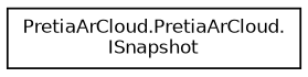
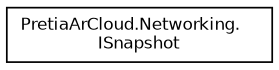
  digraph {
    rankdir=LR
-   n1 [color=black fillcolor=white fontname=Helvetica fontsize=10 height=0.2 label="PretiaArCloud.PretiaArCloud.\lISnapshot" shape=record style=filled width=0.4]
+   n1 [color=black fillcolor=white fontname=Helvetica fontsize=10 height=0.2 label="PretiaArCloud.Networking.\lISnapshot" shape=record style=filled width=0.4]
  }
